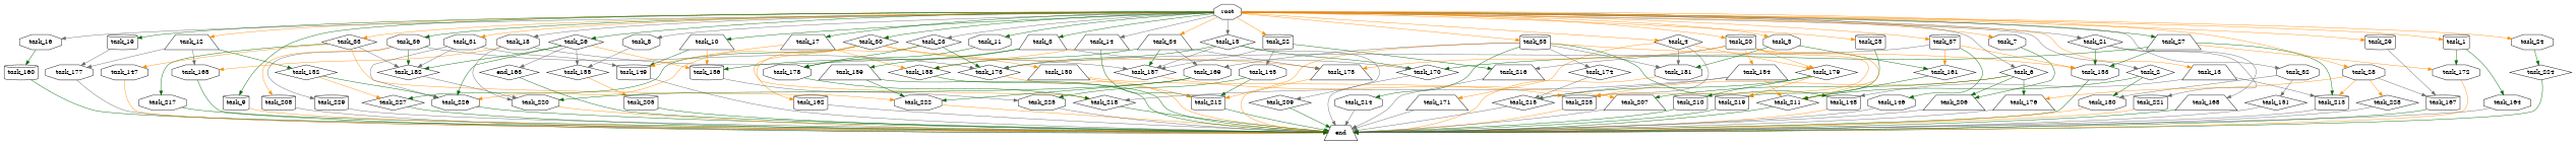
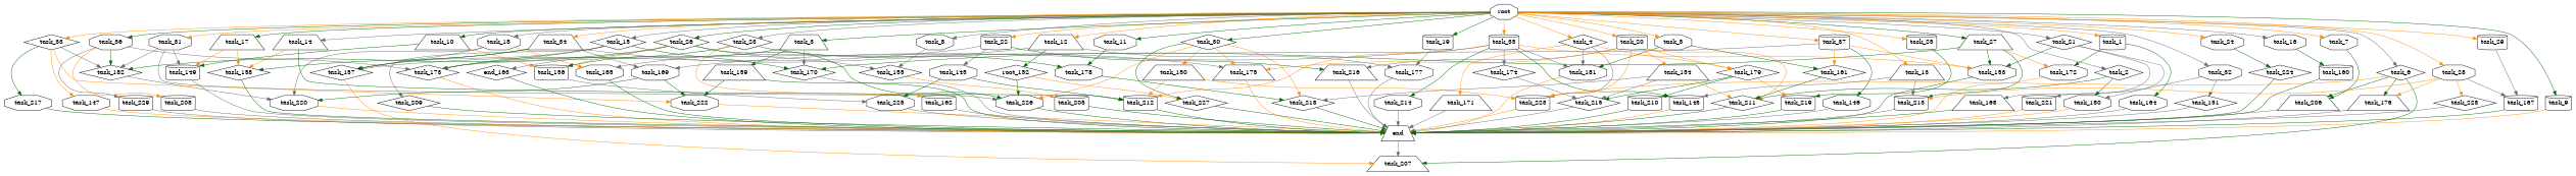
  digraph {
    node [shape=octagon]
    edge [color=darkgreen]
    end [shape=trapezium]
    task_217
    task_12 [shape=trapezium]
-   task_152 [shape=diamond]
+   task_152 [shape=diamond label=root_152]
    task_165
    task_177
    task_227 [shape=diamond]
    task_226
    task_160 [shape=cylinder]
    task_229 [shape=cylinder]
    task_36
    task_173 [shape=diamond]
    task_182 [shape=diamond]
    task_208 [shape=cylinder]
    task_220
    task_148 [shape=cylinder]
    task_19 [shape=cylinder]
    root
    task_10 [shape=trapezium]
    task_18
    task_4 [shape=diamond]
    task_33 [shape=diamond]
    task_22 [shape=cylinder]
    task_15 [shape=diamond]
    task_5
    task_14 [shape=trapezium]
    task_21 [shape=diamond]
    task_16
    task_7
    task_24
    task_27 [shape=trapezium]
    task_26 [shape=diamond]
    task_30 [shape=diamond]
    task_17 [shape=trapezium]
    task_31
    task_2 [shape=diamond]
    task_35 [shape=cylinder]
    task_3 [shape=trapezium]
    task_25 [shape=cylinder]
    task_23 [shape=diamond]
    task_6 [shape=diamond]
    task_32
    task_20 [shape=cylinder]
    task_28
    task_9 [shape=cylinder]
    task_37 [shape=cylinder]
    task_1 [shape=cylinder]
    task_34 [shape=trapezium]
    task_29 [shape=cylinder]
    task_8
    task_13 [shape=trapezium]
    task_11
    task_149 [shape=cylinder]
    task_156 [shape=cylinder]
    task_157 [shape=diamond]
    task_171 [shape=trapezium]
    task_223 [shape=cylinder]
    task_181
    task_179 [shape=diamond]
    task_222
    task_147
    task_216 [shape=trapezium]
    task_145
    task_209 [shape=diamond]
    task_170 [shape=diamond]
    task_161 [shape=diamond]
    task_158 [shape=diamond]
    task_212 [shape=cylinder]
    task_168 [shape=trapezium]
    task_221 [shape=cylinder]
    task_153
    task_206 [shape=trapezium]
    task_224 [shape=diamond]
    task_172
    task_213 [shape=cylinder]
    n76 [label=end_163 shape=diamond]
    task_155 [shape=diamond]
    task_218 [shape=diamond]
    task_175 [shape=trapezium]
    task_150 [shape=trapezium]
    task_211 [shape=diamond]
    task_180
    task_169
    task_174 [shape=diamond]
    task_214
    task_159 [shape=trapezium]
    task_219 [shape=cylinder]
    task_162 [shape=cylinder]
    task_178
    task_207 [shape=trapezium]
    task_176 [shape=trapezium]
    task_151 [shape=diamond]
    task_154 [shape=trapezium]
    task_228 [shape=diamond]
    task_167 [shape=cylinder]
    task_146
    task_164
    task_225
    task_215 [shape=diamond]
    task_210 [shape=cylinder]
    task_205 [shape=cylinder]
    task_217 -> end
    task_12 -> task_152
    task_12 -> task_165 [color=gray40]
    task_12 -> task_177 [color=gray40]
    task_152 -> task_227 [color=darkorange]
    task_152 -> task_226
    task_165 -> end
    task_177 -> end [color=gray40]
    task_227 -> end
    task_226 -> end
    task_160 -> end
    task_229 -> end [color=gray40]
    task_36 -> task_229 [color=gray40]
    task_36 -> task_173 [color=gray40]
    task_36 -> task_182
    task_36 -> task_208 [color=darkorange]
    task_173 -> end [color=darkorange]
    task_182 -> task_220 [color=gray40]
    task_208 -> end [color=gray40]
    task_220 -> end [color=darkorange]
    task_148 -> end [color=darkorange]
    task_19 -> task_177 [color=gray40]
    root -> task_12 [color=darkorange]
    root -> task_36
    root -> task_19
    root -> task_10
    root -> task_18 [color=gray40]
    root -> task_4 [color=darkorange]
    root -> task_33 [color=darkorange]
    root -> task_22 [color=darkorange]
    root -> task_15 [color=gray40]
    root -> task_5 [color=darkorange]
    root -> task_14 [color=gray40]
    root -> task_21 [color=gray40]
    root -> task_16 [color=gray40]
    root -> task_7 [color=darkorange]
    root -> task_24 [color=darkorange]
    root -> task_27
    root -> task_26
    root -> task_30
    root -> task_17
    root -> task_31 [color=darkorange]
    root -> task_2 [color=gray40]
    root -> task_35 [color=darkorange]
    root -> task_3
    root -> task_25 [color=darkorange]
    root -> task_23 [color=gray40]
    root -> task_6 [color=gray40]
    root -> task_32 [color=gray40]
    root -> task_20 [color=darkorange]
    root -> task_28 [color=darkorange]
    root -> task_9
    root -> task_37 [color=darkorange]
    root -> task_1 [color=darkorange]
    root -> task_34 [color=darkorange]
    root -> task_29 [color=darkorange]
    root -> task_8 [color=gray40]
    root -> task_13 [color=darkorange]
    root -> task_11
    task_10 -> task_149
    task_10 -> task_156 [color=darkorange]
    task_18 -> task_165 [color=darkorange]
    task_18 -> task_220 [color=gray40]
    task_18 -> task_157 [color=gray40]
    task_4 -> task_171 [color=darkorange]
    task_4 -> task_223 [color=gray40]
    task_4 -> task_181 [color=gray40]
    task_4 -> task_179 [color=darkorange]
    task_33 -> task_217
    task_33 -> task_182 [color=gray40]
    task_33 -> task_222 [color=darkorange]
    task_33 -> task_147 [color=darkorange]
    task_22 -> task_157 [color=gray40]
    task_22 -> task_216
    task_22 -> task_145 [color=gray40]
    task_15 -> task_173
    task_15 -> task_157 [color=gray40]
    task_15 -> task_209 [color=gray40]
    task_15 -> task_170
    task_5 -> task_181
    task_5 -> task_161
    task_14 -> task_158 [color=darkorange]
    task_14 -> task_212
    task_21 -> task_168 [color=gray40]
    task_21 -> task_221 [color=gray40]
    task_21 -> task_153
    task_16 -> task_160
    task_7 -> task_206
    task_24 -> task_224
    task_27 -> task_170
    task_27 -> task_153
    task_27 -> task_172 [color=darkorange]
    task_27 -> task_213
    task_26 -> task_226
    task_26 -> task_182
    task_26 -> task_156 [color=darkorange]
    task_26 -> n76 [color=gray40]
    task_26 -> task_155 [color=gray40]
    task_30 -> task_227
    task_30 -> task_226 [color=darkorange]
    task_30 -> task_218 [color=darkorange]
    task_30 -> task_175 [color=darkorange]
    task_30 -> task_150 [color=darkorange]
    task_17 -> task_149 [color=darkorange]
    task_17 -> task_158 [color=darkorange]
    task_31 -> task_226 [color=gray40]
    task_31 -> task_182 [color=gray40]
    task_31 -> task_149 [color=gray40]
    task_2 -> task_211
    task_2 -> task_180
    task_35 -> task_148
    task_35 -> task_181 [color=gray40]
    task_35 -> task_212 [color=darkorange]
    task_35 -> task_153 [color=darkorange]
    task_35 -> task_169 [color=gray40]
    task_35 -> task_174 [color=gray40]
    task_35 -> task_214
    task_3 -> task_156
    task_3 -> task_170 [color=gray40]
    task_3 -> task_159
    task_25 -> task_219
    task_23 -> task_173
    task_23 -> task_162 [color=darkorange]
    task_23 -> task_178
    task_6 -> task_223 [color=darkorange]
    task_6 -> task_206
    task_6 -> task_207
    task_6 -> task_176
    task_32 -> task_180 [color=gray40]
    task_32 -> task_151 [color=gray40]
    task_20 -> task_223 [color=darkorange]
    task_20 -> task_179 [color=darkorange]
    task_20 -> task_216 [color=gray40]
    task_20 -> task_175 [color=darkorange]
    task_20 -> task_211 [color=darkorange]
    task_20 -> task_154 [color=darkorange]
    task_28 -> task_213 [color=darkorange]
    task_28 -> task_176 [color=darkorange]
    task_28 -> task_228 [color=darkorange]
    task_28 -> task_167 [color=gray40]
    task_9 -> end [color=darkorange]
    task_37 -> task_173 [color=gray40]
    task_37 -> task_161 [color=darkorange]
    task_37 -> task_153 [color=darkorange]
    task_37 -> task_146
    task_1 -> task_172
    task_1 -> task_164
    task_34 -> task_157
    task_34 -> task_158
    task_34 -> task_175 [color=gray40]
    task_34 -> task_169 [color=gray40]
    task_29 -> task_167 [color=gray40]
    task_8 -> task_155 [color=gray40]
    task_13 -> task_148 [color=gray40]
    task_13 -> task_213 [color=gray40]
    task_11 -> task_178
    task_149 -> end [color=gray40]
    task_156 -> task_225 [color=gray40]
    task_157 -> task_207 [color=darkorange]
    task_171 -> end [color=gray40]
    task_223 -> end [color=darkorange]
    task_181 -> end [color=darkorange]
    task_179 -> task_219 [color=darkorange]
    task_179 -> task_215
    task_179 -> task_210
    task_222 -> end [color=darkorange]
    task_147 -> end [color=darkorange]
    task_216 -> end [color=gray40]
    task_145 -> task_212
    task_145 -> task_225
    task_209 -> end
    task_170 -> end [color=gray40]
    task_161 -> task_211
    task_158 -> end
    task_212 -> end
    task_168 -> end
    task_221 -> end [color=darkorange]
    task_153 -> end
    task_206 -> end [color=gray40]
    task_224 -> end
    task_172 -> end [color=darkorange]
    task_213 -> end [color=gray40]
    n76 -> end
    task_155 -> task_205 [color=darkorange]
    task_218 -> end
    task_175 -> end [color=darkorange]
    task_150 -> task_223 [color=darkorange]
    task_150 -> task_212 [color=darkorange]
    task_211 -> end
    task_180 -> end [color=darkorange]
    task_169 -> task_220
    task_169 -> task_222
    task_174 -> task_215 [color=gray40]
    task_214 -> end [color=gray40]
    task_159 -> end
    task_159 -> task_222
    task_219 -> end
    task_162 -> end [color=gray40]
    task_178 -> task_218
-   task_207 -> end [color=gray40]
+   end -> task_207 [color=gray40]
    task_176 -> end [color=gray40]
    task_151 -> end [color=gray40]
    task_154 -> task_218 [color=gray40]
    task_154 -> task_211 [color=darkorange]
    task_154 -> task_215 [color=gray40]
    task_228 -> end [color=gray40]
    task_167 -> end
    task_146 -> end [color=gray40]
    task_164 -> end [color=gray40]
    task_225 -> end [color=gray40]
    task_215 -> end [color=gray40]
    task_210 -> end
    task_205 -> end
  }
